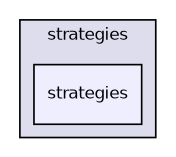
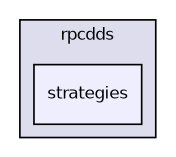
  digraph {
    compound=true
    n1 [fillcolor="#eeeeff" fontname=Helvetica fontsize=10 label=strategies pencolor=black shape=box style=filled]
    subgraph cluster_1 {
      bgcolor="#ddddee"
      fontname=Helvetica
      fontsize=10
-     label=strategies
+     label=rpcdds
      pencolor=black
      n1
    }
  }
